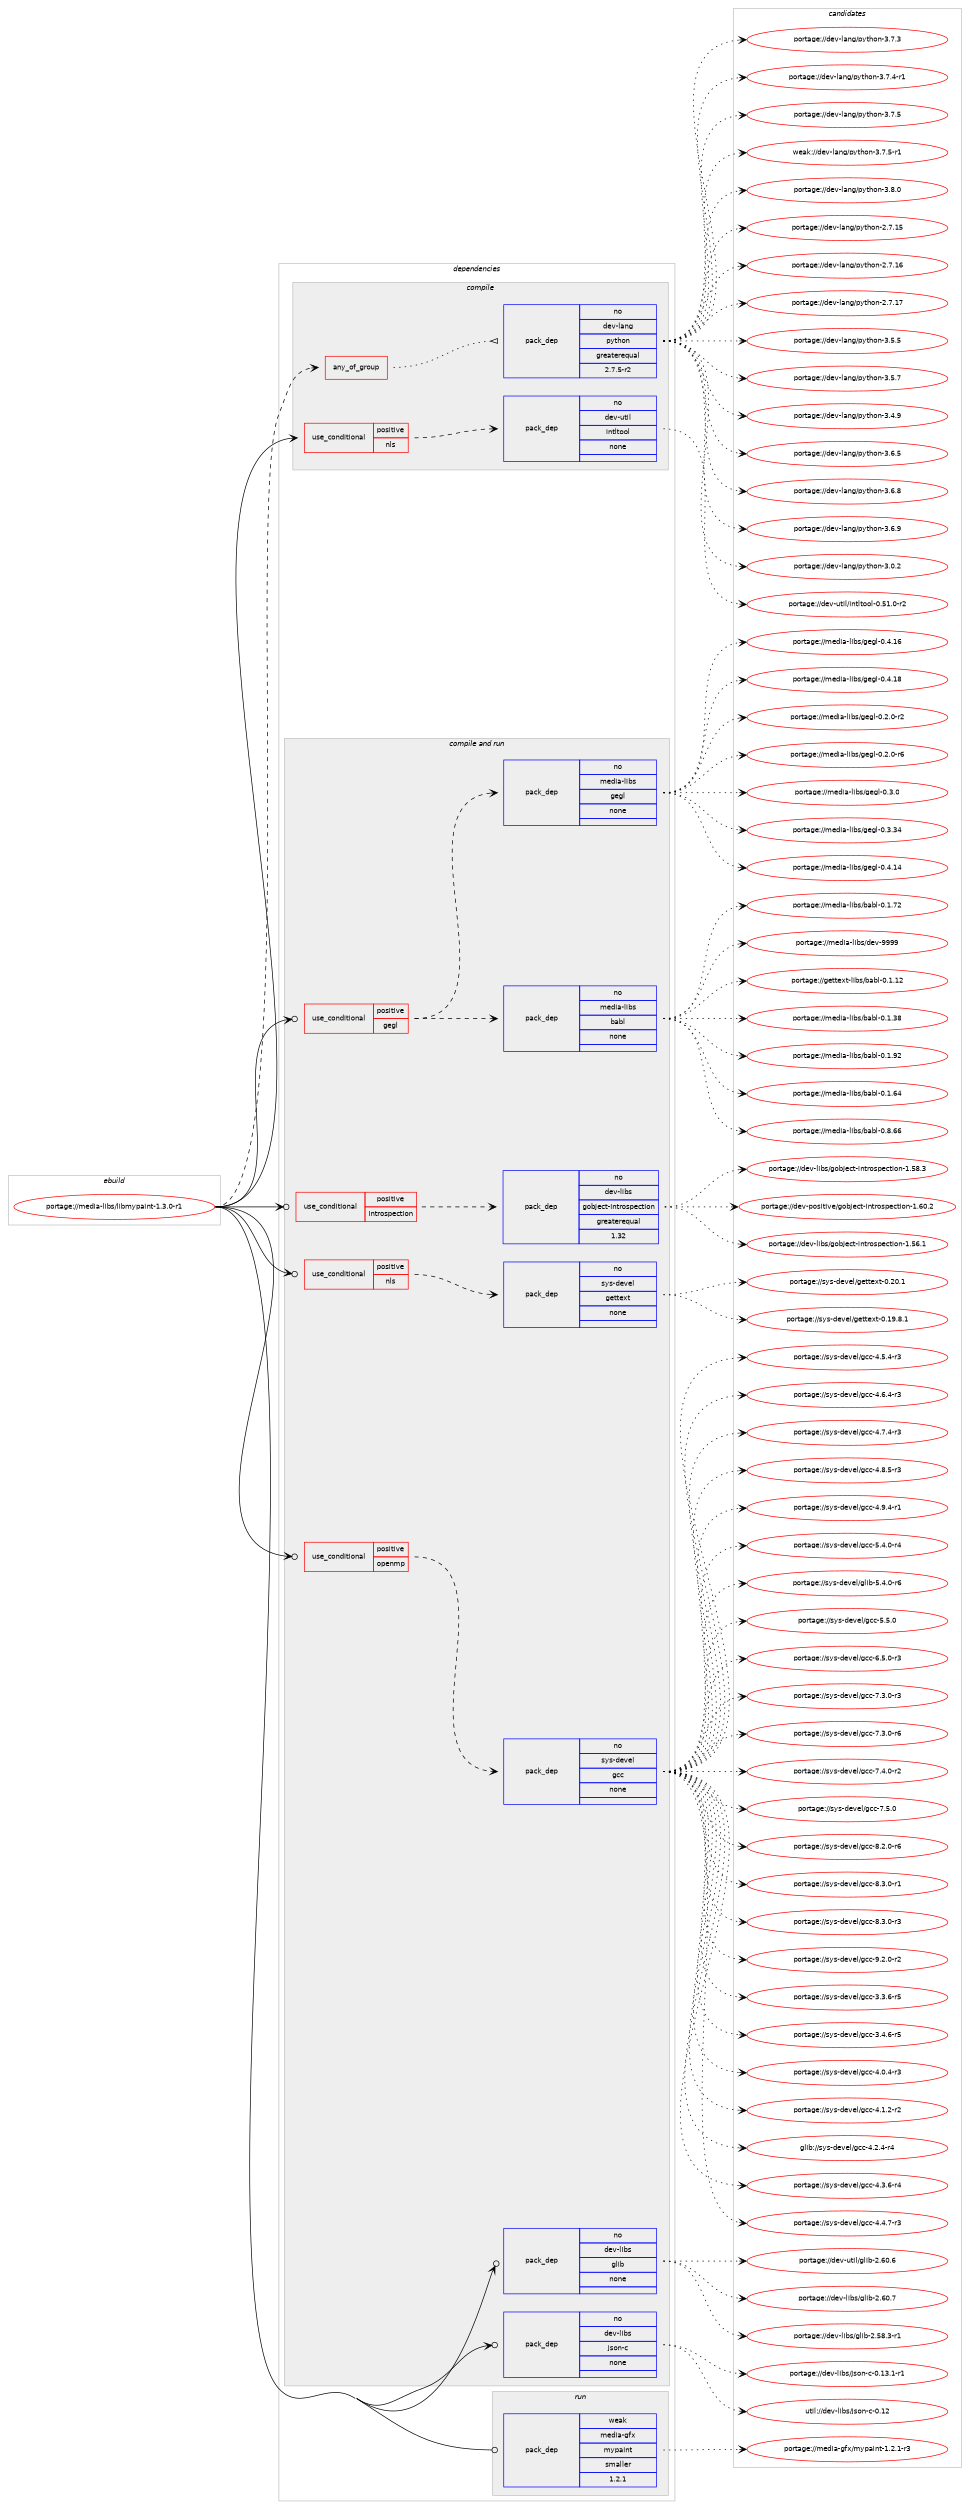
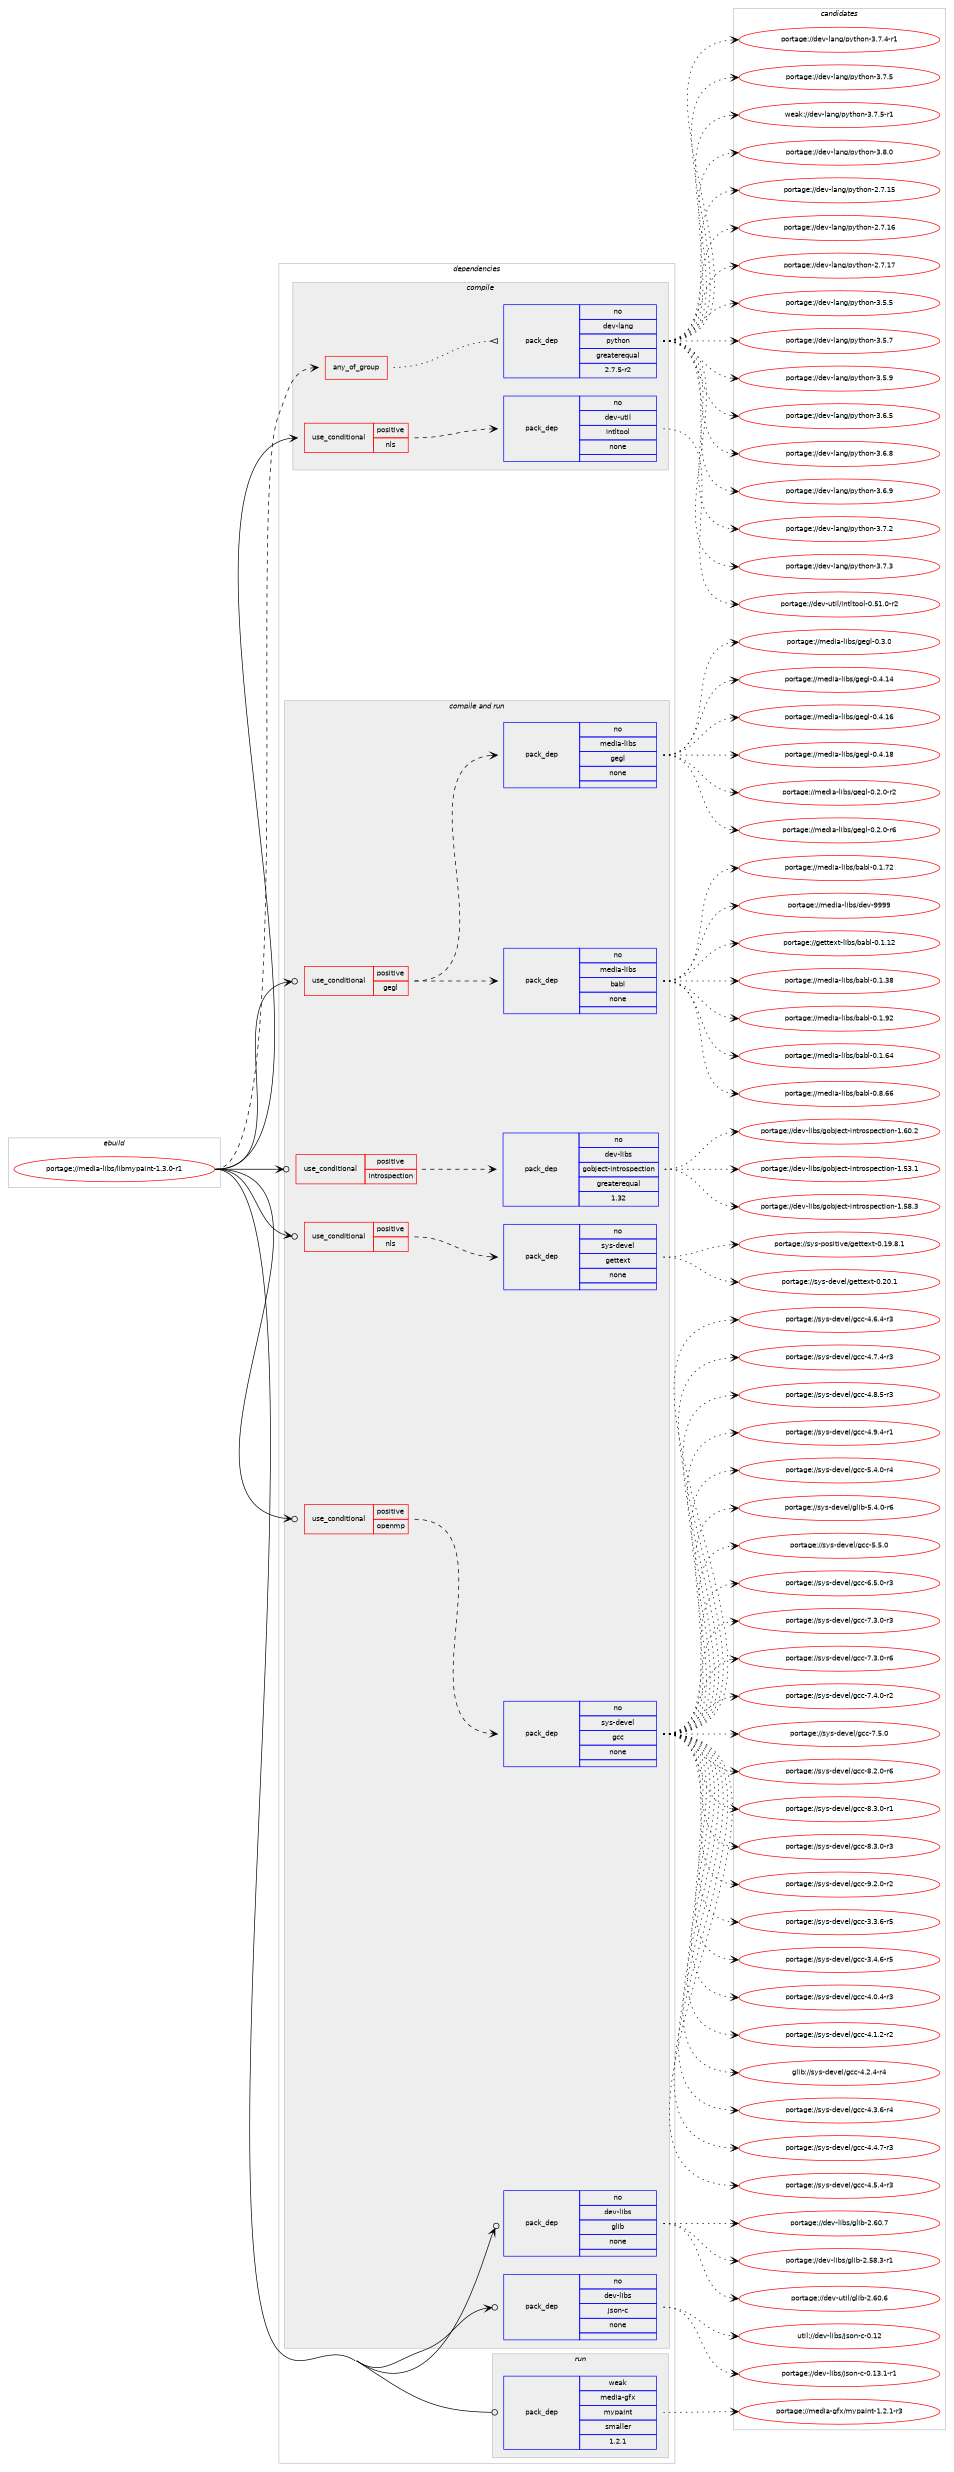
  digraph {
    compound=true
    concentrate=true
    fontname=Helvetica
    fontsize=10
    newrank=true
    rankdir=LR
    ranksep=1.5
    node [color=red fontname=Helvetica fontsize=10]
    edge [arrowhead=vee headport=w style=dotted tailport=e weight=100]
    n1 [label="portage://media-libs/libmypaint-1.3.0-r1" width=4]
    n2 [color=blue label=<<TABLE BORDER="0" CELLBORDER="1" CELLSPACING="0" CELLPADDING="4" WIDTH="220"><TR><TD ROWSPAN="6" CELLPADDING="30">pack_dep</TD></TR><TR><TD WIDTH="110">no</TD></TR><TR><TD>dev-lang</TD></TR><TR><TD>python</TD></TR><TR><TD>greaterequal</TD></TR><TR><TD>2.7.5-r2</TD></TR></TABLE>> shape=none]
    n3 [label=<<TABLE BORDER="0" CELLBORDER="1" CELLSPACING="0" CELLPADDING="4"><TR><TD CELLPADDING="10">any_of_group</TD></TR></TABLE>> shape=none]
    n4 [color=blue label=<<TABLE BORDER="0" CELLBORDER="1" CELLSPACING="0" CELLPADDING="4" WIDTH="220"><TR><TD ROWSPAN="6" CELLPADDING="30">pack_dep</TD></TR><TR><TD WIDTH="110">no</TD></TR><TR><TD>dev-util</TD></TR><TR><TD>intltool</TD></TR><TR><TD>none</TD></TR><TR><TD></TD></TR></TABLE>> shape=none]
    n5 [label=<<TABLE BORDER="0" CELLBORDER="1" CELLSPACING="0" CELLPADDING="4"><TR><TD ROWSPAN="3" CELLPADDING="10">use_conditional</TD></TR><TR><TD>positive</TD></TR><TR><TD>nls</TD></TR></TABLE>> shape=none]
    n6 [color=blue label=<<TABLE BORDER="0" CELLBORDER="1" CELLSPACING="0" CELLPADDING="4" WIDTH="220"><TR><TD ROWSPAN="6" CELLPADDING="30">pack_dep</TD></TR><TR><TD WIDTH="110">no</TD></TR><TR><TD>media-libs</TD></TR><TR><TD>babl</TD></TR><TR><TD>none</TD></TR><TR><TD></TD></TR></TABLE>> shape=none]
    n7 [color=blue label=<<TABLE BORDER="0" CELLBORDER="1" CELLSPACING="0" CELLPADDING="4" WIDTH="220"><TR><TD ROWSPAN="6" CELLPADDING="30">pack_dep</TD></TR><TR><TD WIDTH="110">no</TD></TR><TR><TD>media-libs</TD></TR><TR><TD>gegl</TD></TR><TR><TD>none</TD></TR><TR><TD></TD></TR></TABLE>> shape=none]
    n8 [label=<<TABLE BORDER="0" CELLBORDER="1" CELLSPACING="0" CELLPADDING="4"><TR><TD ROWSPAN="3" CELLPADDING="10">use_conditional</TD></TR><TR><TD>positive</TD></TR><TR><TD>gegl</TD></TR></TABLE>> shape=none]
    n9 [color=blue label=<<TABLE BORDER="0" CELLBORDER="1" CELLSPACING="0" CELLPADDING="4" WIDTH="220"><TR><TD ROWSPAN="6" CELLPADDING="30">pack_dep</TD></TR><TR><TD WIDTH="110">no</TD></TR><TR><TD>dev-libs</TD></TR><TR><TD>gobject-introspection</TD></TR><TR><TD>greaterequal</TD></TR><TR><TD>1.32</TD></TR></TABLE>> shape=none]
    n10 [label=<<TABLE BORDER="0" CELLBORDER="1" CELLSPACING="0" CELLPADDING="4"><TR><TD ROWSPAN="3" CELLPADDING="10">use_conditional</TD></TR><TR><TD>positive</TD></TR><TR><TD>introspection</TD></TR></TABLE>> shape=none]
    n11 [color=blue label=<<TABLE BORDER="0" CELLBORDER="1" CELLSPACING="0" CELLPADDING="4" WIDTH="220"><TR><TD ROWSPAN="6" CELLPADDING="30">pack_dep</TD></TR><TR><TD WIDTH="110">no</TD></TR><TR><TD>sys-devel</TD></TR><TR><TD>gettext</TD></TR><TR><TD>none</TD></TR><TR><TD></TD></TR></TABLE>> shape=none]
    n12 [label=<<TABLE BORDER="0" CELLBORDER="1" CELLSPACING="0" CELLPADDING="4"><TR><TD ROWSPAN="3" CELLPADDING="10">use_conditional</TD></TR><TR><TD>positive</TD></TR><TR><TD>nls</TD></TR></TABLE>> shape=none]
    n13 [color=blue label=<<TABLE BORDER="0" CELLBORDER="1" CELLSPACING="0" CELLPADDING="4" WIDTH="220"><TR><TD ROWSPAN="6" CELLPADDING="30">pack_dep</TD></TR><TR><TD WIDTH="110">no</TD></TR><TR><TD>sys-devel</TD></TR><TR><TD>gcc</TD></TR><TR><TD>none</TD></TR><TR><TD></TD></TR></TABLE>> shape=none]
    n14 [label=<<TABLE BORDER="0" CELLBORDER="1" CELLSPACING="0" CELLPADDING="4"><TR><TD ROWSPAN="3" CELLPADDING="10">use_conditional</TD></TR><TR><TD>positive</TD></TR><TR><TD>openmp</TD></TR></TABLE>> shape=none]
    n15 [color=blue label=<<TABLE BORDER="0" CELLBORDER="1" CELLSPACING="0" CELLPADDING="4" WIDTH="220"><TR><TD ROWSPAN="6" CELLPADDING="30">pack_dep</TD></TR><TR><TD WIDTH="110">no</TD></TR><TR><TD>dev-libs</TD></TR><TR><TD>glib</TD></TR><TR><TD>none</TD></TR><TR><TD></TD></TR></TABLE>> shape=none]
    n16 [color=blue label=<<TABLE BORDER="0" CELLBORDER="1" CELLSPACING="0" CELLPADDING="4" WIDTH="220"><TR><TD ROWSPAN="6" CELLPADDING="30">pack_dep</TD></TR><TR><TD WIDTH="110">no</TD></TR><TR><TD>dev-libs</TD></TR><TR><TD>json-c</TD></TR><TR><TD>none</TD></TR><TR><TD></TD></TR></TABLE>> shape=none]
    n17 [color=blue label=<<TABLE BORDER="0" CELLBORDER="1" CELLSPACING="0" CELLPADDING="4" WIDTH="220"><TR><TD ROWSPAN="6" CELLPADDING="30">pack_dep</TD></TR><TR><TD WIDTH="110">weak</TD></TR><TR><TD>media-gfx</TD></TR><TR><TD>mypaint</TD></TR><TR><TD>smaller</TD></TR><TR><TD>1.2.1</TD></TR></TABLE>> shape=none]
    n18 [label="portage://dev-lang/python-2.7.15" width=4]
    n19 [label="portage://dev-lang/python-2.7.16" width=4]
    n20 [label="portage://dev-lang/python-2.7.17" width=4]
    n21 [label="portage://dev-lang/python-3.5.5" width=4]
    n22 [label="portage://dev-lang/python-3.5.7" width=4]
-   n23 [label="portage://dev-lang/python-3.4.9" width=4]
+   n23 [label="portage://dev-lang/python-3.5.9" width=4]
    n24 [label="portage://dev-lang/python-3.6.5" width=4]
    n25 [label="portage://dev-lang/python-3.6.8" width=4]
    n26 [label="portage://dev-lang/python-3.6.9" width=4]
-   n27 [label="portage://dev-lang/python-3.0.2" width=4]
+   n27 [label="portage://dev-lang/python-3.7.2" width=4]
    n28 [label="portage://dev-lang/python-3.7.3" width=4]
    n29 [label="portage://dev-lang/python-3.7.4-r1" width=4]
    n30 [label="portage://dev-lang/python-3.7.5" width=4]
    n31 [label="weak://dev-lang/python-3.7.5-r1" width=4]
    n32 [label="portage://dev-lang/python-3.8.0" width=4]
    n33 [label="portage://dev-util/intltool-0.51.0-r2" width=4]
    n34 [label="portage://gettext-libs/babl-0.1.12" width=4]
    n35 [label="portage://media-libs/babl-0.1.38" width=4]
    n36 [label="portage://media-libs/babl-0.1.92" width=4]
    n37 [label="portage://media-libs/babl-0.1.64" width=4]
    n38 [label="portage://media-libs/babl-0.8.66" width=4]
    n39 [label="portage://media-libs/babl-0.1.72" width=4]
    n40 [label="portage://media-libs/dev-9999" width=4]
    n41 [label="portage://media-libs/gegl-0.2.0-r2" width=4]
    n42 [label="portage://media-libs/gegl-0.2.0-r6" width=4]
    n43 [label="portage://media-libs/gegl-0.3.0" width=4]
-   n44 [label="portage://media-libs/gegl-0.3.34" width=4]
    n45 [label="portage://media-libs/gegl-0.4.14" width=4]
    n46 [label="portage://media-libs/gegl-0.4.16" width=4]
    n47 [label="portage://media-libs/gegl-0.4.18" width=4]
-   n48 [label="portage://dev-libs/gobject-introspection-1.56.1" width=4]
+   n48 [label="portage://dev-libs/gobject-introspection-1.53.1" width=4]
    n49 [label="portage://dev-libs/gobject-introspection-1.58.3" width=4]
-   n50 [label="portage://dev-positive/gobject-introspection-1.60.2" width=4]
-   n51 [label="portage://sys-devel/gettext-0.19.8.1" width=4]
+   n50 [label="portage://dev-libs/gobject-introspection-1.60.2" width=4]
+   n51 [label="portage://sys-positive/gettext-0.19.8.1" width=4]
    n52 [label="portage://sys-devel/gettext-0.20.1" width=4]
    n53 [label="portage://sys-devel/gcc-3.3.6-r5" width=4]
    n54 [label="portage://sys-devel/gcc-3.4.6-r5" width=4]
    n55 [label="portage://sys-devel/gcc-4.0.4-r3" width=4]
    n56 [label="portage://sys-devel/gcc-4.1.2-r2" width=4]
    n57 [label="glib://sys-devel/gcc-4.2.4-r4" width=4]
    n58 [label="portage://sys-devel/gcc-4.3.6-r4" width=4]
    n59 [label="portage://sys-devel/gcc-4.4.7-r3" width=4]
    n60 [label="portage://sys-devel/gcc-4.5.4-r3" width=4]
    n61 [label="portage://sys-devel/gcc-4.6.4-r3" width=4]
    n62 [label="portage://sys-devel/gcc-4.7.4-r3" width=4]
    n63 [label="portage://sys-devel/gcc-4.8.5-r3" width=4]
    n64 [label="portage://sys-devel/gcc-4.9.4-r1" width=4]
    n65 [label="portage://sys-devel/gcc-5.4.0-r4" width=4]
    n66 [label="portage://sys-devel/glib-5.4.0-r6" width=4]
    n67 [label="portage://sys-devel/gcc-5.5.0" width=4]
    n68 [label="portage://sys-devel/gcc-6.5.0-r3" width=4]
    n69 [label="portage://sys-devel/gcc-7.3.0-r3" width=4]
    n70 [label="portage://sys-devel/gcc-7.3.0-r6" width=4]
    n71 [label="portage://sys-devel/gcc-7.4.0-r2" width=4]
    n72 [label="portage://sys-devel/gcc-7.5.0" width=4]
    n73 [label="portage://sys-devel/gcc-8.2.0-r6" width=4]
    n74 [label="portage://sys-devel/gcc-8.3.0-r1" width=4]
    n75 [label="portage://sys-devel/gcc-8.3.0-r3" width=4]
    n76 [label="portage://sys-devel/gcc-9.2.0-r2" width=4]
    n77 [label="portage://dev-libs/glib-2.58.3-r1" width=4]
    n78 [label="portage://dev-util/glib-2.60.6" width=4]
    n79 [label="portage://dev-libs/glib-2.60.7" width=4]
    n80 [label="util://dev-libs/json-c-0.12" width=4]
    n81 [label="portage://dev-libs/json-c-0.13.1-r1" width=4]
    n82 [label="portage://media-gfx/mypaint-1.2.1-r3" width=4]
    subgraph cluster_1 {
      color=gray
      label=<<i>ebuild</i>>
      rank=same
      n1
    }
    subgraph cluster_2 {
      color=gray
      label=<<i>dependencies</i>>
      subgraph cluster_3 {
        color=gray
        fillcolor="#eeeeee"
        label=<<i>compile</i>>
        style=filled
        subgraph sub_4 {
          color=gray
          fillcolor="#eeeeee"
          label=<<i>compile</i>>
          style=filled
          n3
          subgraph sub_5 {
            color=gray
            fillcolor="#eeeeee"
            label=<<i>compile</i>>
            style=filled
            n2
          }
        }
        subgraph sub_6 {
          color=gray
          fillcolor="#eeeeee"
          label=<<i>compile</i>>
          style=filled
          n5
          subgraph sub_7 {
            color=gray
            fillcolor="#eeeeee"
            label=<<i>compile</i>>
            style=filled
            n4
          }
        }
      }
      subgraph cluster_8 {
        color=gray
        fillcolor="#eeeeee"
        label=<<i>compile and run</i>>
        style=filled
        subgraph sub_9 {
          color=gray
          fillcolor="#eeeeee"
          label=<<i>compile and run</i>>
          style=filled
          n8
          subgraph sub_10 {
            color=gray
            fillcolor="#eeeeee"
            label=<<i>compile and run</i>>
            style=filled
            n6
          }
          subgraph sub_11 {
            color=gray
            fillcolor="#eeeeee"
            label=<<i>compile and run</i>>
            style=filled
            n7
          }
        }
        subgraph sub_12 {
          color=gray
          fillcolor="#eeeeee"
          label=<<i>compile and run</i>>
          style=filled
          n10
          subgraph sub_13 {
            color=gray
            fillcolor="#eeeeee"
            label=<<i>compile and run</i>>
            style=filled
            n9
          }
        }
        subgraph sub_14 {
          color=gray
          fillcolor="#eeeeee"
          label=<<i>compile and run</i>>
          style=filled
          n12
          subgraph sub_15 {
            color=gray
            fillcolor="#eeeeee"
            label=<<i>compile and run</i>>
            style=filled
            n11
          }
        }
        subgraph sub_16 {
          color=gray
          fillcolor="#eeeeee"
          label=<<i>compile and run</i>>
          style=filled
          n14
          subgraph sub_17 {
            color=gray
            fillcolor="#eeeeee"
            label=<<i>compile and run</i>>
            style=filled
            n13
          }
        }
        subgraph sub_18 {
          color=gray
          fillcolor="#eeeeee"
          label=<<i>compile and run</i>>
          style=filled
          n15
        }
        subgraph sub_19 {
          color=gray
          fillcolor="#eeeeee"
          label=<<i>compile and run</i>>
          style=filled
          n16
        }
      }
      subgraph cluster_20 {
        color=gray
        fillcolor="#eeeeee"
        label=<<i>run</i>>
        style=filled
        subgraph sub_21 {
          color=gray
          fillcolor="#eeeeee"
          label=<<i>run</i>>
          style=filled
          n17
        }
      }
    }
    subgraph cluster_22 {
      color=gray
      label=<<i>candidates</i>>
      rank=same
      subgraph sub_23 {
        color=black
        label=<<i>candidates</i>>
        nodesep=1
        rank=same
        n18
        n19
        n20
        n21
        n22
        n23
        n24
        n25
        n26
        n27
        n28
        n29
        n30
        n31
        n32
      }
      subgraph sub_24 {
        color=black
        label=<<i>candidates</i>>
        nodesep=1
        rank=same
        n33
      }
      subgraph sub_25 {
        color=black
        label=<<i>candidates</i>>
        nodesep=1
        rank=same
        n34
        n35
        n36
        n37
        n38
        n39
        n40
      }
      subgraph sub_26 {
        color=black
        label=<<i>candidates</i>>
        nodesep=1
        rank=same
        n41
        n42
        n43
-       n44
        n45
        n46
        n47
      }
      subgraph sub_27 {
        color=black
        label=<<i>candidates</i>>
        nodesep=1
        rank=same
        n48
        n49
        n50
      }
      subgraph sub_28 {
        color=black
        label=<<i>candidates</i>>
        nodesep=1
        rank=same
        n51
        n52
      }
      subgraph sub_29 {
        color=black
        label=<<i>candidates</i>>
        nodesep=1
        rank=same
        n53
        n54
        n55
        n56
        n57
        n58
        n59
        n60
        n61
        n62
        n63
        n64
        n65
        n66
        n67
        n68
        n69
        n70
        n71
        n72
        n73
        n74
        n75
        n76
      }
      subgraph sub_30 {
        color=black
        label=<<i>candidates</i>>
        nodesep=1
        rank=same
        n77
        n78
        n79
      }
      subgraph sub_31 {
        color=black
        label=<<i>candidates</i>>
        nodesep=1
        rank=same
        n80
        n81
      }
      subgraph sub_32 {
        color=black
        label=<<i>candidates</i>>
        nodesep=1
        rank=same
        n82
      }
    }
    n1 -> n3 [style=dashed weight=20]
    n1 -> n5 [style=solid weight=20]
    n1 -> n8 [arrowhead=odotvee style=solid weight=20]
    n1 -> n10 [arrowhead=odotvee style=solid weight=20]
    n1 -> n12 [arrowhead=odotvee style=solid weight=20]
    n1 -> n14 [arrowhead=odotvee style=solid weight=20]
    n1 -> n15 [arrowhead=odotvee style=solid weight=20]
    n1 -> n16 [arrowhead=odotvee style=solid weight=20]
    n1 -> n17 [arrowhead=odot style=solid weight=20]
    n2 -> n18
    n2 -> n19
    n2 -> n20
    n2 -> n21
    n2 -> n22
    n2 -> n23
    n2 -> n24
    n2 -> n25
    n2 -> n26
    n2 -> n27
    n2 -> n28
    n2 -> n29
    n2 -> n30
    n2 -> n31
    n2 -> n32
    n3 -> n2 [arrowhead=oinv weight=20]
    n4 -> n33
    n5 -> n4 [style=dashed weight=20]
    n6 -> n34
    n6 -> n35
    n6 -> n36
    n6 -> n37
    n6 -> n38
    n6 -> n39
    n6 -> n40
    n7 -> n41
    n7 -> n42
    n7 -> n43
-   n7 -> n44
    n7 -> n45
    n7 -> n46
    n7 -> n47
    n8 -> n6 [style=dashed weight=20]
    n8 -> n7 [style=dashed weight=20]
    n9 -> n48
    n9 -> n49
    n9 -> n50
    n10 -> n9 [style=dashed weight=20]
    n11 -> n51
    n11 -> n52
    n12 -> n11 [style=dashed weight=20]
    n13 -> n53
    n13 -> n54
    n13 -> n55
    n13 -> n56
    n13 -> n57
    n13 -> n58
    n13 -> n59
    n13 -> n60
    n13 -> n61
    n13 -> n62
    n13 -> n63
    n13 -> n64
    n13 -> n65
    n13 -> n66
    n13 -> n67
    n13 -> n68
    n13 -> n69
    n13 -> n70
    n13 -> n71
    n13 -> n72
    n13 -> n73
    n13 -> n74
    n13 -> n75
    n13 -> n76
    n14 -> n13 [style=dashed weight=20]
    n15 -> n77
    n15 -> n78
    n15 -> n79
    n16 -> n80
    n16 -> n81
    n17 -> n82
  }
